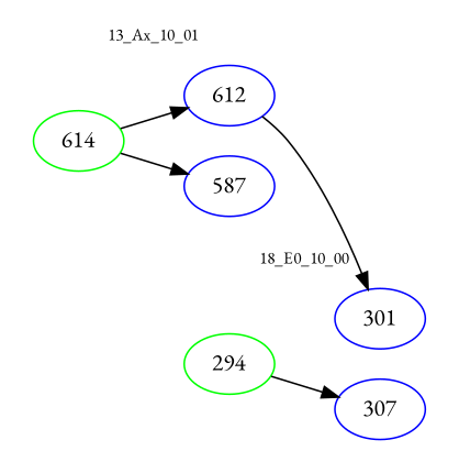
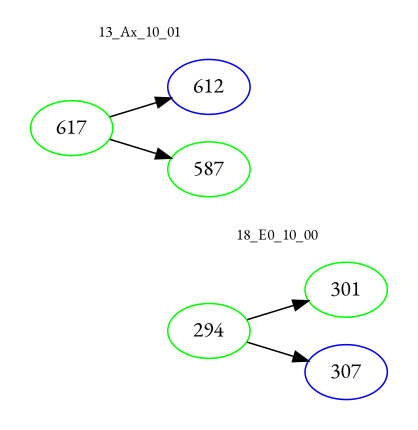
  digraph {
    fontname="EB Garamond"
    rankdir=LR
    node [color=green fontname="EB Garamond"]
    edge [color=black fontname="EB Garamond"]
-   n1 [label=614]
-   n2 [color=blue label=587]
+   n1 [label=617]
+   n2 [label=587]
    n3 [color=blue label=612]
    n4 [label=294]
-   n5 [color=blue label=301]
+   n5 [label=301]
    n6 [color=blue label=307]
    subgraph cluster_1 {
      color=white
      fontsize=10
      label="13_Ax_10_01"
      n1
      n2
      n3
    }
    subgraph cluster_2 {
      color=white
      fontsize=10
      label="18_E0_10_00"
      n4
      n5
      n6
    }
    n1 -> n2
    n1 -> n3
-   n3 -> n5
+   n4 -> n5
    n4 -> n6
  }
